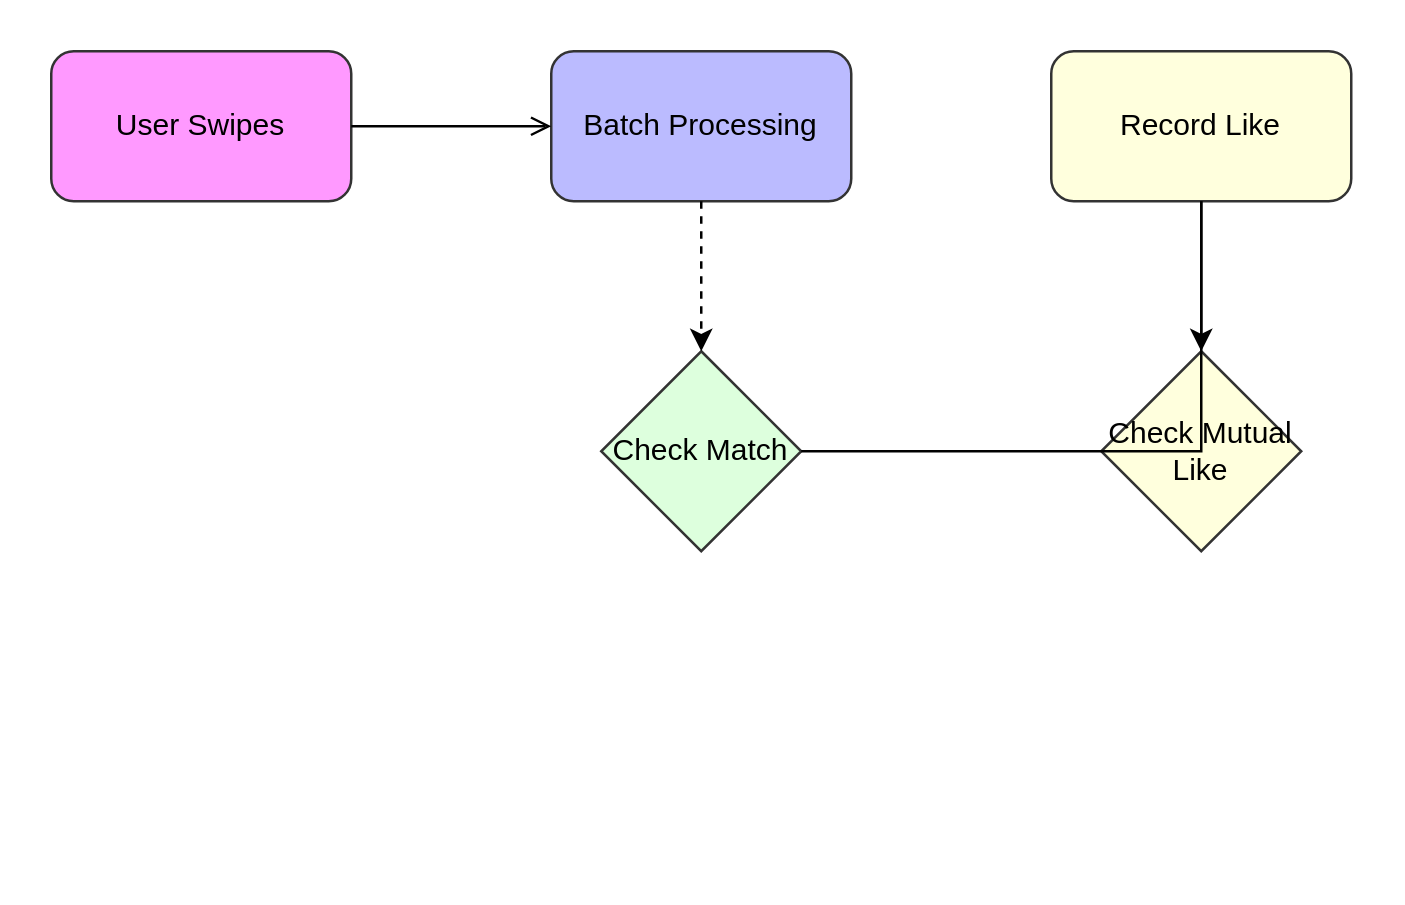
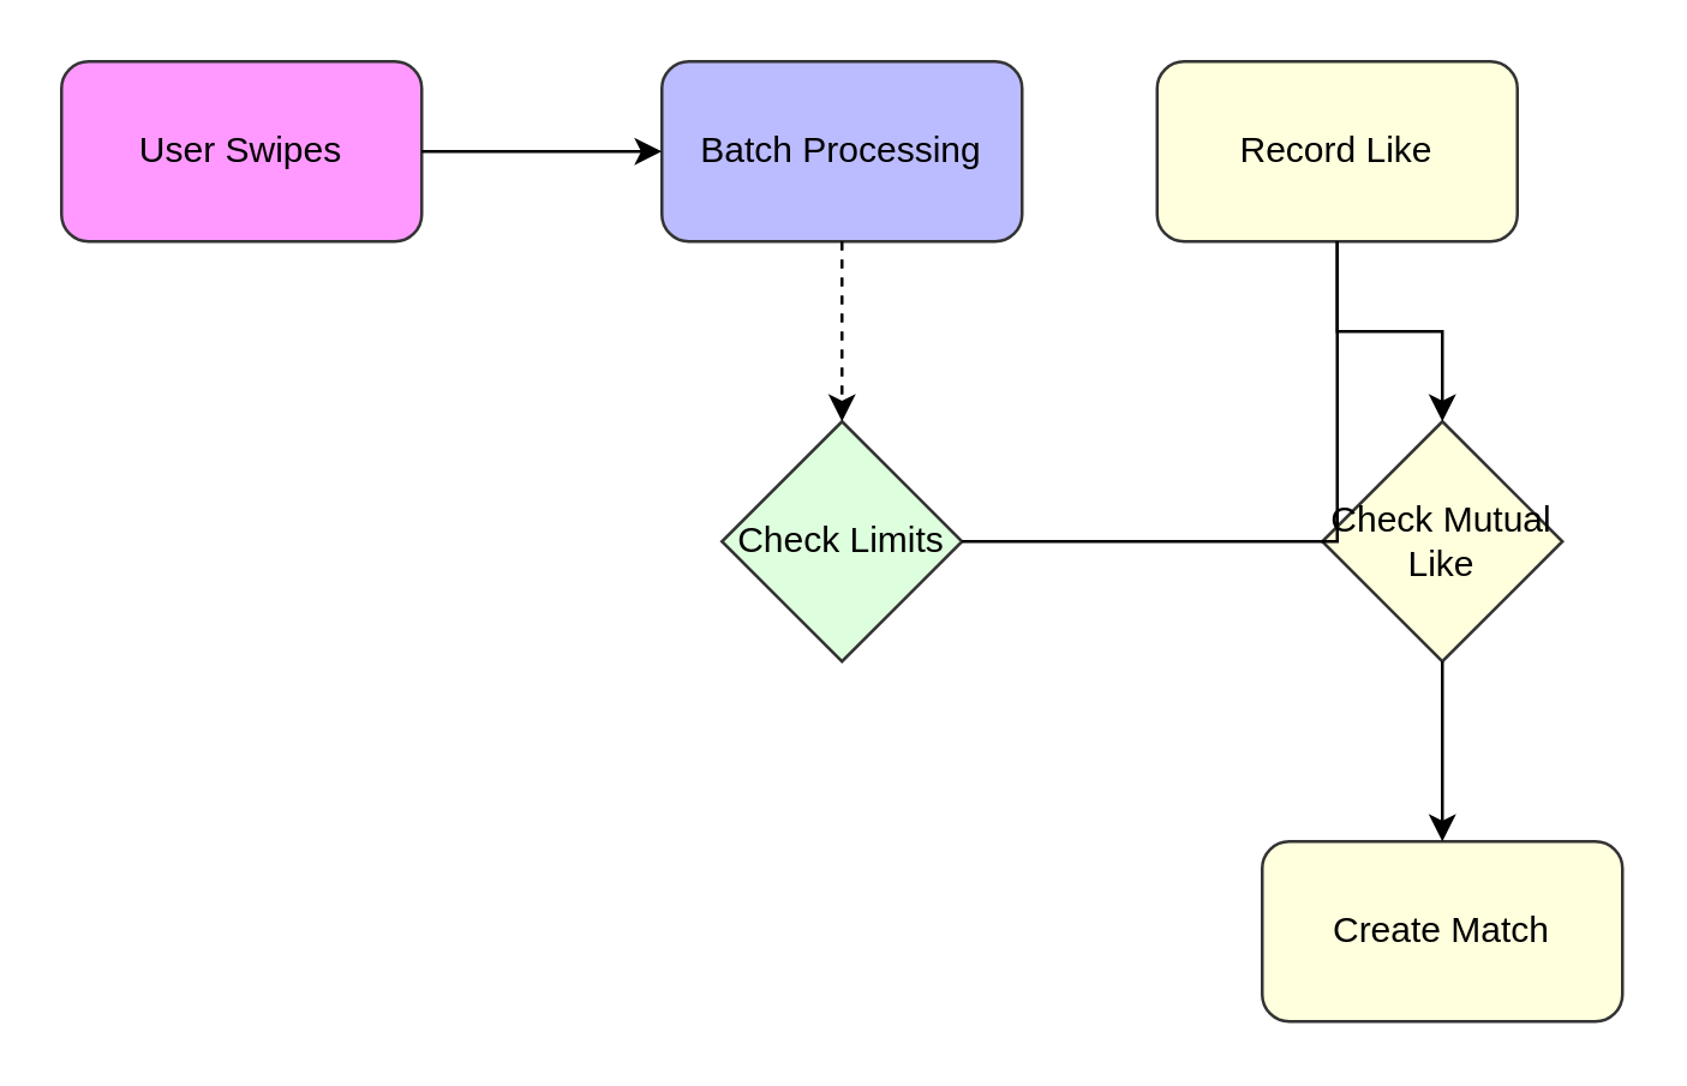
  <mxCell id="0" />
  <mxCell id="1" parent="0" />
  <mxCell id="2" value="User Swipes" style="rounded=1;whiteSpace=wrap;html=1;fillColor=#f9f;strokeColor=#333333;" vertex="1" parent="1"><mxGeometry x="20" y="20" width="120" height="60" as="geometry" /></mxCell>
  <mxCell id="3" value="Batch Processing" style="rounded=1;whiteSpace=wrap;html=1;fillColor=#bbf;strokeColor=#333333;" vertex="1" parent="1"><mxGeometry x="220" y="20" width="120" height="60" as="geometry" /></mxCell>
- <mxCell id="4" value="Check Match" style="rhombus;whiteSpace=wrap;html=1;fillColor=#dfd;strokeColor=#333333;" vertex="1" parent="1"><mxGeometry x="240" y="140" width="80" height="80" as="geometry" /></mxCell>
- <mxCell id="5" value="Record Like" style="rounded=1;whiteSpace=wrap;html=1;fillColor=#ffd;strokeColor=#333333;" vertex="1" parent="1"><mxGeometry x="420" y="20" width="120" height="60" as="geometry" /></mxCell>
+ <mxCell id="4" value="Check Limits" style="rhombus;whiteSpace=wrap;html=1;fillColor=#dfd;strokeColor=#333333;" vertex="1" parent="1"><mxGeometry x="240" y="140" width="80" height="80" as="geometry" /></mxCell>
+ <mxCell id="5" value="Record Like" style="rounded=1;whiteSpace=wrap;html=1;fillColor=#ffd;strokeColor=#333333;" vertex="1" parent="1"><mxGeometry x="385" y="20" width="120" height="60" as="geometry" /></mxCell>
  <mxCell id="6" value="Check Mutual Like" style="rhombus;whiteSpace=wrap;html=1;fillColor=#ffd;strokeColor=#333333;" vertex="1" parent="1"><mxGeometry x="440" y="140" width="80" height="80" as="geometry" /></mxCell>
- <mxCell id="8" value="" style="edgeStyle=orthogonalEdgeStyle;rounded=0;orthogonalLoop=1;jettySize=auto;html=1;endArrow=open;" edge="1" parent="1" source="2" target="3"><mxGeometry relative="1" as="geometry" /></mxCell>
+ <mxCell id="7" value="Create Match" style="rounded=1;whiteSpace=wrap;html=1;fillColor=#ffd;strokeColor=#333333;" vertex="1" parent="1"><mxGeometry x="420" y="280" width="120" height="60" as="geometry" /></mxCell>
+ <mxCell id="8" value="" style="edgeStyle=orthogonalEdgeStyle;rounded=0;orthogonalLoop=1;jettySize=auto;html=1;" edge="1" parent="1" source="2" target="3"><mxGeometry relative="1" as="geometry" /></mxCell>
  <mxCell id="9" value="" style="edgeStyle=orthogonalEdgeStyle;rounded=0;orthogonalLoop=1;jettySize=auto;html=1;dashed=1;" edge="1" parent="1" source="3" target="4"><mxGeometry relative="1" as="geometry" /></mxCell>
  <mxCell id="10" value="" style="edgeStyle=orthogonalEdgeStyle;rounded=0;orthogonalLoop=1;jettySize=auto;html=1;endArrow=none;" edge="1" parent="1" source="4" target="5"><mxGeometry relative="1" as="geometry" /></mxCell>
  <mxCell id="11" value="" style="edgeStyle=orthogonalEdgeStyle;rounded=0;orthogonalLoop=1;jettySize=auto;html=1;" edge="1" parent="1" source="5" target="6"><mxGeometry relative="1" as="geometry" /></mxCell>
+ <mxCell id="12" value="" style="edgeStyle=orthogonalEdgeStyle;rounded=0;orthogonalLoop=1;jettySize=auto;html=1;" edge="1" parent="1" source="6" target="7"><mxGeometry relative="1" as="geometry" /></mxCell>
